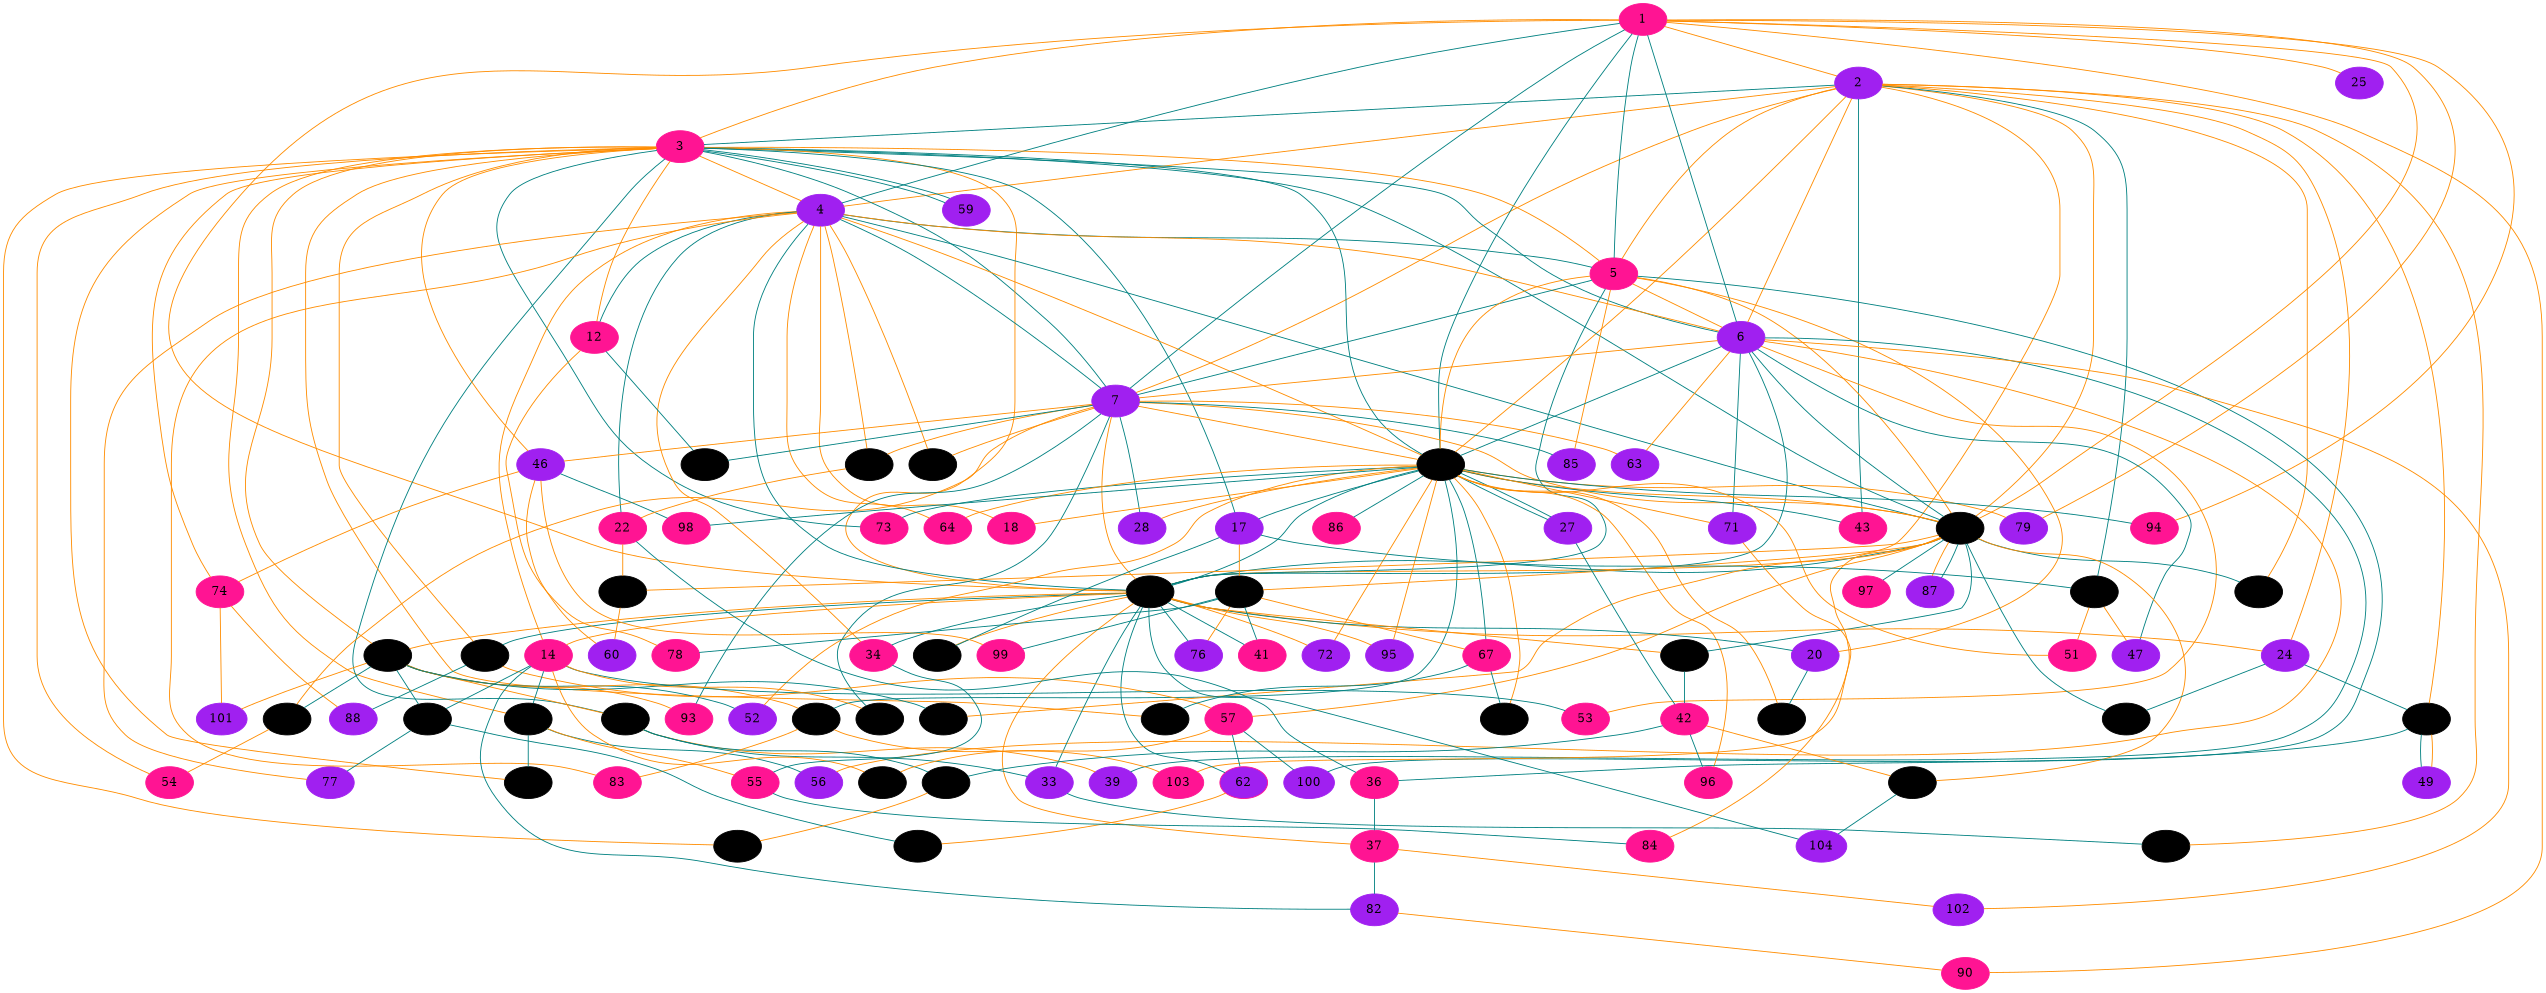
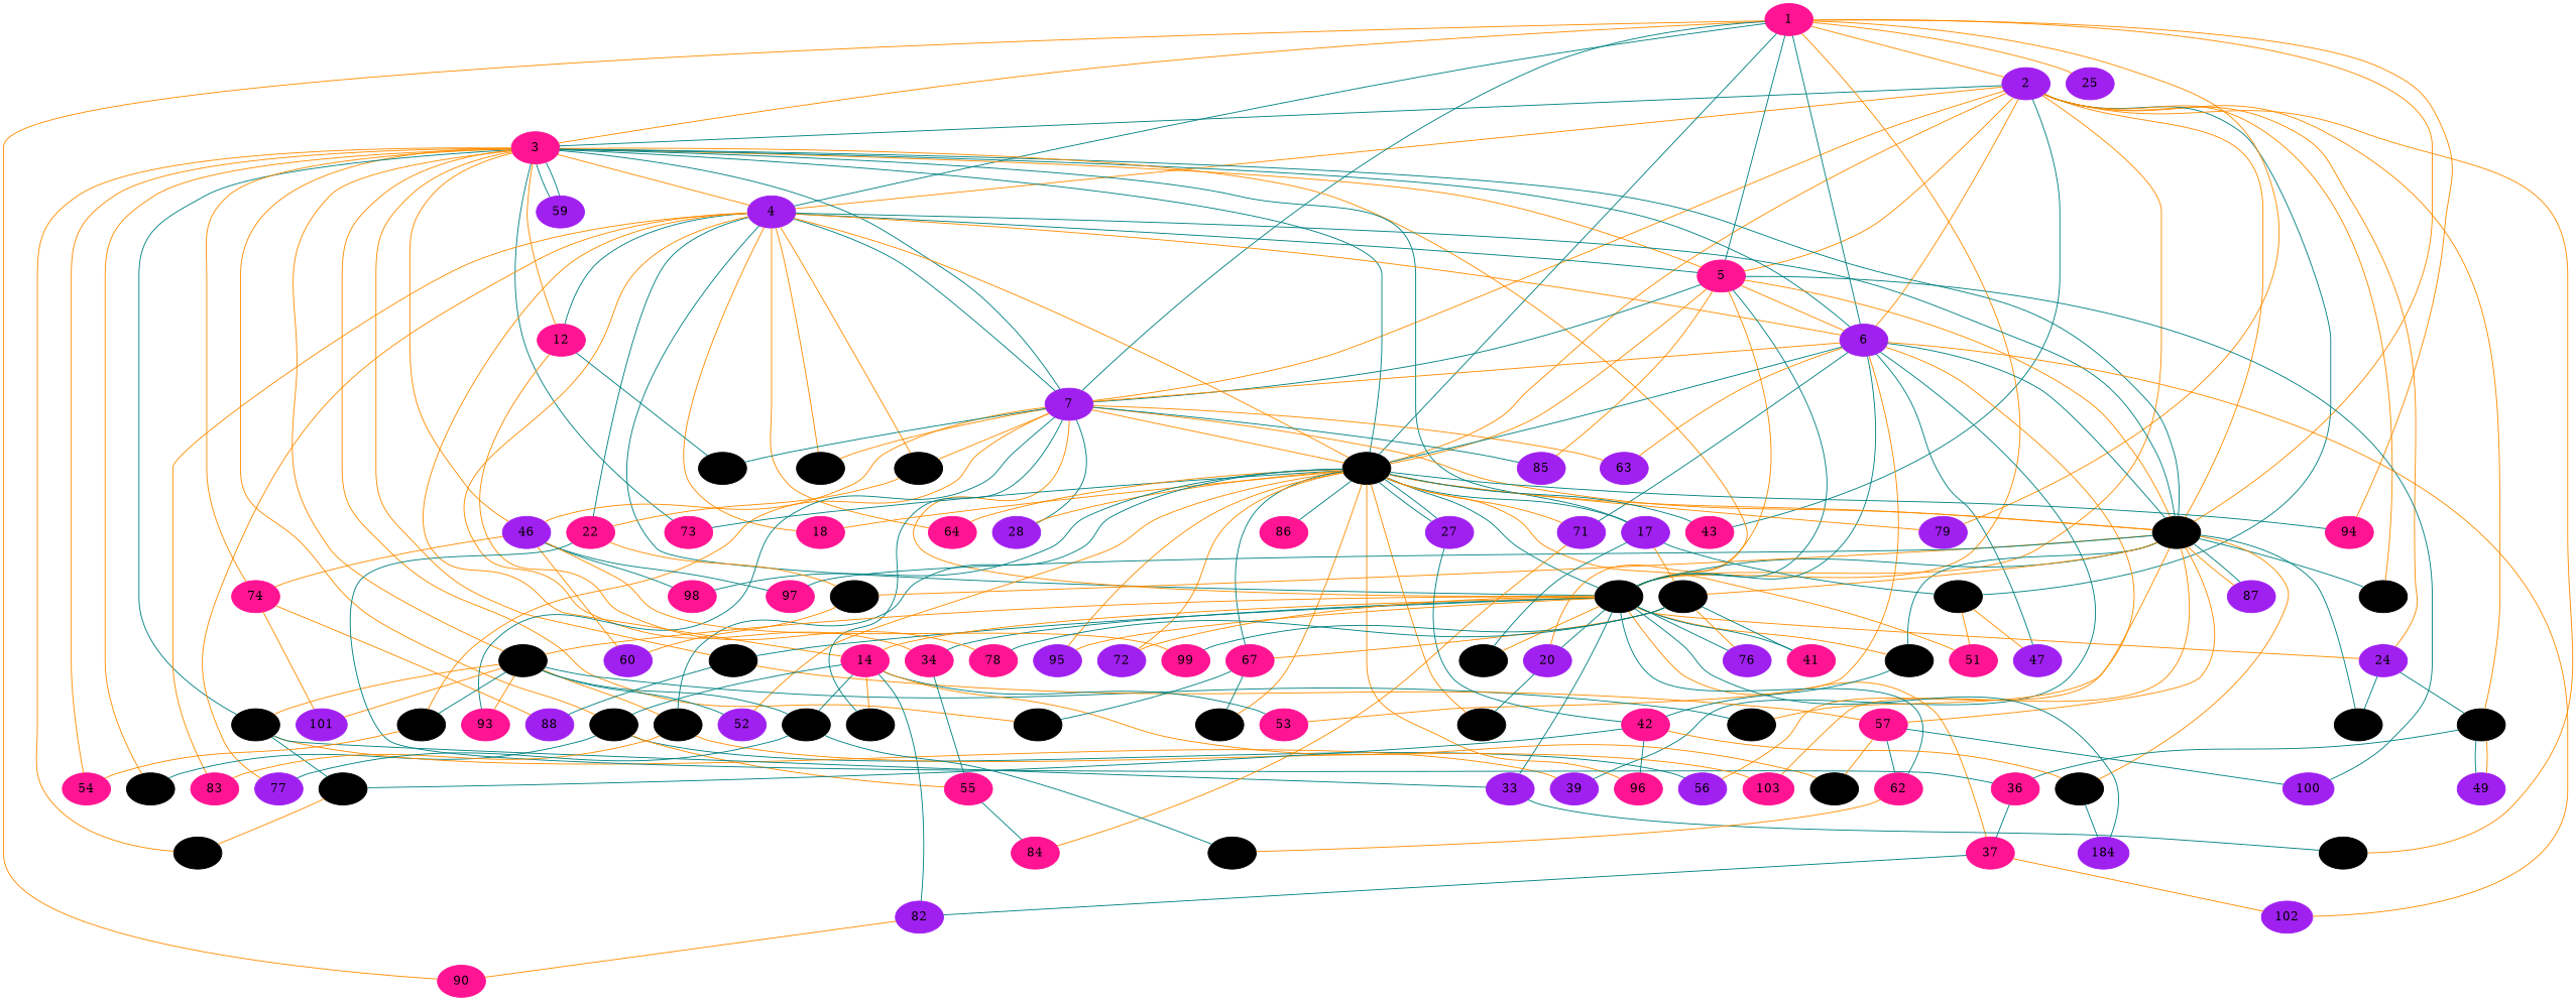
  graph {
    node [color=deeppink style=filled]
    edge [color=darkorange]
    2 [color=purple]
    1
    3
    4 [color=purple]
    5
    6 [color=purple]
    7 [color=purple]
    8 [color=black]
    9 [color=black]
    10 [color=black]
    25 [color=purple]
    79 [color=purple]
    90
    94
    24 [color=purple]
    31 [color=black]
    43
    44 [color=black]
    61 [color=black]
    68 [color=black]
    12
    15 [color=black]
    16 [color=black]
    17 [color=purple]
    19 [color=black]
    29 [color=black]
    46 [color=purple]
    54
    59 [color=purple]
    73
    74
    80 [color=black]
    91 [color=black]
    92 [color=black]
    11 [color=black]
    14
    18
    22
    26 [color=black]
    34
    64
    77 [color=purple]
    83
    20 [color=purple]
    85 [color=purple]
    100 [color=purple]
    39 [color=purple]
    47 [color=purple]
    53
    56 [color=purple]
    63 [color=purple]
    71 [color=purple]
    102 [color=purple]
    23 [color=black]
    28 [color=purple]
    45 [color=black]
    81 [color=black]
    93
    27 [color=purple]
    48 [color=black]
    51
    52 [color=purple]
    58 [color=black]
    67
    69 [color=black]
    72 [color=purple]
    86
    95 [color=purple]
    96
    98
    21 [color=black]
    30 [color=black]
    35 [color=black]
    38 [color=black]
    40 [color=black]
    50 [color=black]
    57
    87 [color=purple]
    97
    103
    33 [color=purple]
    37
    41
-   62 [fillcolor=purple]
+   62
    66 [color=black]
    76 [color=purple]
-   104 [color=purple]
+   104 [color=purple label=184]
    36
    49 [color=purple]
    78
    55
    32 [color=black]
    101 [color=purple]
    88 [color=purple]
    70 [color=black]
    99
    60 [color=purple]
    65 [color=black]
    82 [color=purple]
    84
    42
    75 [color=black]
    2 -- 3 [color=teal]
    2 -- 4
    2 -- 5
    2 -- 6
    2 -- 7
    2 -- 8
    2 -- 9
    2 -- 10
    2 -- 24
    2 -- 31
    2 -- 43 [color=teal]
    2 -- 44 [color=teal]
    2 -- 61
    2 -- 68
    1 -- 2
    1 -- 3
    1 -- 4 [color=teal]
    1 -- 5 [color=teal]
    1 -- 6 [color=teal]
    1 -- 7 [color=teal]
    1 -- 8 [color=teal]
    1 -- 9
    1 -- 10
    1 -- 25
    1 -- 79
    1 -- 90
    1 -- 94
    3 -- 4
    3 -- 5
    3 -- 6 [color=teal]
    3 -- 7 [color=teal]
    3 -- 8 [color=teal]
    3 -- 9 [color=teal]
    3 -- 10
    3 -- 12
    3 -- 15
    3 -- 16
    3 -- 17 [color=teal]
    3 -- 19
    3 -- 29 [color=teal]
    3 -- 46
    3 -- 54
    3 -- 59 [color=teal]
    3 -- 59 [color=teal]
    3 -- 73 [color=teal]
    3 -- 74
    3 -- 80
    3 -- 91
    3 -- 92
    4 -- 5 [color=teal]
    4 -- 6
    4 -- 7 [color=teal]
    4 -- 8
    4 -- 9 [color=teal]
    4 -- 10 [color=teal]
    4 -- 12 [color=teal]
    4 -- 11
    4 -- 14
    4 -- 18
    4 -- 22 [color=teal]
    4 -- 26
    4 -- 34
    4 -- 64
    4 -- 77
    4 -- 83
    5 -- 6
    5 -- 7 [color=teal]
    5 -- 8
    5 -- 9
    5 -- 10 [color=teal]
    5 -- 20
    5 -- 85
    5 -- 100 [color=teal]
    6 -- 7
    6 -- 8 [color=teal]
    6 -- 9 [color=teal]
    6 -- 10 [color=teal]
    6 -- 39 [color=teal]
    6 -- 47 [color=teal]
    6 -- 53
    6 -- 56
    6 -- 63
    6 -- 71 [color=teal]
    6 -- 102
    7 -- 8
    7 -- 9
    7 -- 10
    7 -- 46
    7 -- 11
    7 -- 26
    7 -- 85 [color=teal]
    7 -- 63
    7 -- 23
    7 -- 28 [color=teal]
    7 -- 45 [color=teal]
    7 -- 81 [color=teal]
    7 -- 93 [color=teal]
    8 -- 9
    8 -- 10 [color=teal]
    8 -- 79
    8 -- 94 [color=teal]
    8 -- 43 [color=teal]
    8 -- 17 [color=teal]
    8 -- 73 [color=teal]
    8 -- 18
    8 -- 64
    8 -- 71
    8 -- 28
    8 -- 27 [color=teal]
    8 -- 27 [color=teal]
    8 -- 48
    8 -- 51
    8 -- 52
    8 -- 58 [color=teal]
    8 -- 67 [color=teal]
    8 -- 69
    8 -- 72
    8 -- 86 [color=teal]
    8 -- 95
    8 -- 96
    8 -- 98 [color=teal]
    9 -- 10 [color=teal]
    9 -- 61 [color=teal]
    9 -- 21 [color=teal]
    9 -- 30
    9 -- 35
    9 -- 38
    9 -- 40 [color=teal]
    9 -- 50
    9 -- 57
    9 -- 87
    9 -- 87 [color=teal]
    9 -- 97 [color=teal]
    9 -- 103
    10 -- 24
    10 -- 16
    10 -- 19 [color=teal]
    10 -- 14
    10 -- 34 [color=teal]
    10 -- 20 [color=teal]
    10 -- 72
    10 -- 95
    10 -- 21
    10 -- 33 [color=teal]
    10 -- 37
    10 -- 41 [color=teal]
    10 -- 62 [color=teal]
    10 -- 66
    10 -- 76 [color=teal]
    10 -- 104 [color=teal]
    24 -- 31 [color=teal]
    24 -- 40 [color=teal]
    31 -- 36 [color=teal]
    31 -- 49 [color=teal]
    31 -- 49
    44 -- 47
    44 -- 51
    12 -- 81 [color=teal]
    12 -- 78
    15 -- 92 [color=teal]
    15 -- 56 [color=teal]
    15 -- 55
    16 -- 29
    16 -- 23 [color=teal]
    16 -- 93
    16 -- 52 [color=teal]
    16 -- 58
    16 -- 35 [color=teal]
    16 -- 32 [color=teal]
    16 -- 101
    17 -- 44 [color=teal]
    17 -- 30
    17 -- 66 [color=teal]
    19 -- 57
    19 -- 88 [color=teal]
    29 -- 39
    29 -- 33 [color=teal]
    29 -- 70 [color=teal]
    46 -- 74
    46 -- 98 [color=teal]
+   46 -- 97 [color=teal]
    46 -- 99
    46 -- 60
    74 -- 101
    74 -- 88
    11 -- 22
    14 -- 15 [color=teal]
    14 -- 53 [color=teal]
    14 -- 45
    14 -- 32 [color=teal]
    14 -- 65
    14 -- 82 [color=teal]
    22 -- 38
    22 -- 36 [color=teal]
    34 -- 55 [color=teal]
    20 -- 48 [color=teal]
    71 -- 84
    23 -- 54
    27 -- 42 [color=teal]
    58 -- 83
    58 -- 103
    67 -- 80 [color=teal]
    67 -- 69 [color=teal]
    21 -- 42 [color=teal]
    30 -- 67
    30 -- 41 [color=teal]
    30 -- 76
    30 -- 78 [color=teal]
    30 -- 99 [color=teal]
    38 -- 60
    50 -- 104 [color=teal]
    57 -- 100 [color=teal]
    57 -- 62 [color=teal]
    57 -- 65
    33 -- 68 [color=teal]
    37 -- 102
    37 -- 82 [color=teal]
    62 -- 75
    36 -- 37 [color=teal]
    55 -- 84 [color=teal]
    32 -- 77 [color=teal]
    32 -- 75 [color=teal]
    70 -- 91
    82 -- 90
    42 -- 96 [color=teal]
    42 -- 50
    42 -- 70 [color=teal]
  }
